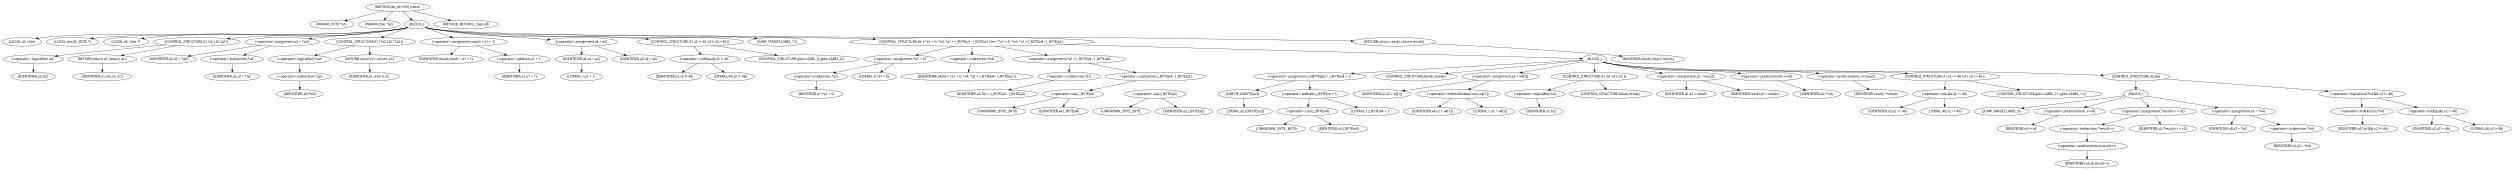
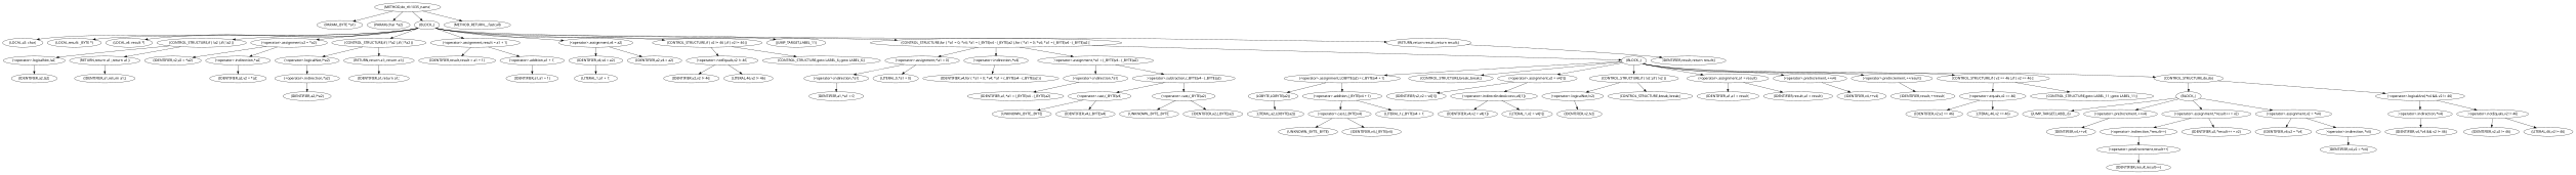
  digraph {
    fontname="Noto Sans"
    node [fontname="Noto Sans"]
    edge [fontname="Noto Sans"]
    n1 [label="(METHOD,do_rfc1035_name)"]
    n2 [label="(PARAM,_BYTE *a1)"]
    n3 [label="(PARAM,char *a2)"]
    n4 [label="(BLOCK,,)"]
    n5 [label="(METHOD_RETURN,__fastcall)"]
    n6 [label="(LOCAL,v2: char)"]
    n7 [label="(LOCAL,result: _BYTE *)"]
-   n8 [label="(LOCAL,v4: char *)"]
+   n8 [label="(LOCAL,v4: result *)"]
    n9 [label="(CONTROL_STRUCTURE,if ( !a2 ),if ( !a2 ))"]
    n10 [label="(<operator>.assignment,v2 = *a2)"]
    n11 [label="(CONTROL_STRUCTURE,if ( !*a2 ),if ( !*a2 ))"]
    n12 [label="(<operator>.assignment,result = a1 + 1)"]
    n13 [label="(<operator>.assignment,v4 = a2)"]
    n14 [label="(CONTROL_STRUCTURE,if ( v2 != 46 ),if ( v2 != 46 ))"]
    n15 [label="(JUMP_TARGET,LABEL_11)"]
    n16 [label="(CONTROL_STRUCTURE,for ( *a1 = 0; *v4; *a1 = (_BYTE)v4 - (_BYTE)a2 ),for ( *a1 = 0; *v4; *a1 = (_BYTE)v4 - (_BYTE)a2 ))"]
    n17 [label="(RETURN,return result;,return result;)"]
    n18 [label="(<operator>.logicalNot,!a2)"]
    n19 [label="(RETURN,return a1;,return a1;)"]
    n20 [label="(IDENTIFIER,v2,v2 = *a2)"]
    n21 [label="(<operator>.indirection,*a2)"]
    n22 [label="(<operator>.logicalNot,!*a2)"]
    n23 [label="(RETURN,return a1;,return a1;)"]
    n24 [label="(IDENTIFIER,result,result = a1 + 1)"]
    n25 [label="(<operator>.addition,a1 + 1)"]
    n26 [label="(IDENTIFIER,v4,v4 = a2)"]
    n27 [label="(IDENTIFIER,a2,v4 = a2)"]
    n28 [label="(<operator>.notEquals,v2 != 46)"]
    n29 [label="(CONTROL_STRUCTURE,goto LABEL_6;,goto LABEL_6;)"]
    n30 [label="(<operator>.assignment,*a1 = 0)"]
    n31 [label="(<operator>.indirection,*v4)"]
    n32 [label="(<operator>.assignment,*a1 = (_BYTE)v4 - (_BYTE)a2)"]
    n33 [label="(BLOCK,,)"]
    n34 [label="(IDENTIFIER,result,return result;)"]
    n35 [label="(IDENTIFIER,a2,!a2)"]
    n36 [label="(IDENTIFIER,a1,return a1;)"]
    n37 [label="(IDENTIFIER,a2,v2 = *a2)"]
    n38 [label="(<operator>.indirection,*a2)"]
    n39 [label="(IDENTIFIER,a1,return a1;)"]
    n40 [label="(IDENTIFIER,a2,!*a2)"]
    n41 [label="(IDENTIFIER,a1,a1 + 1)"]
    n42 [label="(LITERAL,1,a1 + 1)"]
    n43 [label="(IDENTIFIER,v2,v2 != 46)"]
    n44 [label="(LITERAL,46,v2 != 46)"]
    n45 [label="(<operator>.indirection,*a1)"]
    n46 [label="(LITERAL,0,*a1 = 0)"]
    n47 [label="(IDENTIFIER,v4,for ( *a1 = 0; *v4; *a1 = (_BYTE)v4 - (_BYTE)a2 ))"]
    n48 [label="(<operator>.indirection,*a1)"]
    n49 [label="(<operator>.subtraction,(_BYTE)v4 - (_BYTE)a2)"]
    n50 [label="(<operator>.assignment,LOBYTE(a2) = (_BYTE)v4 + 1)"]
    n51 [label="(CONTROL_STRUCTURE,break;,break;)"]
    n52 [label="(<operator>.assignment,v2 = v4[1])"]
    n53 [label="(CONTROL_STRUCTURE,if ( !v2 ),if ( !v2 ))"]
    n54 [label="(<operator>.assignment,a1 = result)"]
    n55 [label="(<operator>.preIncrement,++v4)"]
    n56 [label="(<operator>.preIncrement,++result)"]
    n57 [label="(CONTROL_STRUCTURE,if ( v2 == 46 ),if ( v2 == 46 ))"]
    n58 [label="(CONTROL_STRUCTURE,do,do)"]
    n59 [label="(IDENTIFIER,a1,*a1 = 0)"]
    n60 [label="(IDENTIFIER,a1,*a1 = (_BYTE)v4 - (_BYTE)a2)"]
    n61 [label="(<operator>.cast,(_BYTE)v4)"]
    n62 [label="(<operator>.cast,(_BYTE)a2)"]
    n63 [label="(UNKNOWN,_BYTE,_BYTE)"]
    n64 [label="(IDENTIFIER,v4,(_BYTE)v4)"]
    n65 [label="(UNKNOWN,_BYTE,_BYTE)"]
    n66 [label="(IDENTIFIER,a2,(_BYTE)a2)"]
    n67 [label="(LOBYTE,LOBYTE(a2))"]
    n68 [label="(<operator>.addition,(_BYTE)v4 + 1)"]
    n69 [label="(IDENTIFIER,v2,v2 = v4[1])"]
    n70 [label="(<operator>.indirectIndexAccess,v4[1])"]
    n71 [label="(<operator>.logicalNot,!v2)"]
    n72 [label="(CONTROL_STRUCTURE,break;,break;)"]
    n73 [label="(IDENTIFIER,a1,a1 = result)"]
    n74 [label="(IDENTIFIER,result,a1 = result)"]
    n75 [label="(IDENTIFIER,v4,++v4)"]
    n76 [label="(IDENTIFIER,result,++result)"]
    n77 [label="(<operator>.equals,v2 == 46)"]
    n78 [label="(CONTROL_STRUCTURE,goto LABEL_11;,goto LABEL_11;)"]
    n79 [label="(BLOCK,,)"]
    n80 [label="(<operator>.logicalAnd,*v4 && v2 != 46)"]
    n81 [label="(LITERAL,a2,LOBYTE(a2))"]
    n82 [label="(<operator>.cast,(_BYTE)v4)"]
    n83 [label="(LITERAL,1,(_BYTE)v4 + 1)"]
    n84 [label="(UNKNOWN,_BYTE,_BYTE)"]
    n85 [label="(IDENTIFIER,v4,(_BYTE)v4)"]
    n86 [label="(IDENTIFIER,v4,v2 = v4[1])"]
    n87 [label="(LITERAL,1,v2 = v4[1])"]
    n88 [label="(IDENTIFIER,v2,!v2)"]
    n89 [label="(IDENTIFIER,v2,v2 == 46)"]
    n90 [label="(LITERAL,46,v2 == 46)"]
    n91 [label="(JUMP_TARGET,LABEL_6)"]
    n92 [label="(<operator>.preIncrement,++v4)"]
    n93 [label="(<operator>.assignment,*result++ = v2)"]
    n94 [label="(<operator>.assignment,v2 = *v4)"]
    n95 [label="(<operator>.indirection,*v4)"]
    n96 [label="(<operator>.notEquals,v2 != 46)"]
    n97 [label="(IDENTIFIER,v4,++v4)"]
    n98 [label="(<operator>.indirection,*result++)"]
    n99 [label="(IDENTIFIER,v2,*result++ = v2)"]
    n100 [label="(IDENTIFIER,v6,v2 = *v4)"]
    n101 [label="(<operator>.indirection,*v4)"]
    n102 [label="(<operator>.postIncrement,result++)"]
    n103 [label="(IDENTIFIER,result,result++)"]
    n104 [label="(IDENTIFIER,v4,v2 = *v4)"]
    n105 [label="(IDENTIFIER,v4,*v4 && v2 != 46)"]
    n106 [label="(IDENTIFIER,v2,v2 != 46)"]
    n107 [label="(LITERAL,46,v2 != 46)"]
    n1 -> n2
    n1 -> n3
    n1 -> n4
    n1 -> n5
    n4 -> n6
    n4 -> n7
    n4 -> n8
    n4 -> n9
    n4 -> n10
    n4 -> n11
    n4 -> n12
    n4 -> n13
    n4 -> n14
    n4 -> n15
    n4 -> n16
    n4 -> n17
    n9 -> n18
    n9 -> n19
    n10 -> n20
    n10 -> n21
    n11 -> n22
    n11 -> n23
    n12 -> n24
    n12 -> n25
    n13 -> n26
    n13 -> n27
    n14 -> n28
    n14 -> n29
    n16 -> n30
    n16 -> n31
    n16 -> n32
    n16 -> n33
    n17 -> n34
    n18 -> n35
    n19 -> n36
    n21 -> n37
    n22 -> n38
    n23 -> n39
    n25 -> n41
    n26 -> n42
    n28 -> n43
    n28 -> n44
    n30 -> n45
    n30 -> n46
    n31 -> n47
    n32 -> n48
    n32 -> n49
    n33 -> n50
    n33 -> n51
    n33 -> n52
    n33 -> n53
    n33 -> n54
    n33 -> n55
    n33 -> n56
    n33 -> n57
    n33 -> n58
    n38 -> n40
    n45 -> n59
    n48 -> n60
    n49 -> n61
+   n49 -> n62
    n50 -> n67
    n50 -> n68
    n52 -> n69
    n52 -> n70
    n53 -> n71
    n53 -> n72
    n54 -> n73
    n54 -> n74
    n55 -> n75
    n56 -> n76
    n57 -> n77
    n57 -> n78
    n58 -> n79
    n58 -> n80
    n61 -> n63
    n61 -> n64
    n62 -> n65
    n62 -> n66
    n67 -> n81
    n68 -> n82
    n68 -> n83
    n70 -> n86
    n70 -> n87
    n71 -> n88
    n77 -> n89
    n77 -> n90
    n79 -> n91
    n79 -> n92
    n79 -> n93
    n79 -> n94
    n80 -> n95
    n80 -> n96
    n82 -> n84
    n82 -> n85
    n92 -> n97
    n93 -> n98
    n93 -> n99
    n94 -> n100
    n94 -> n101
    n95 -> n105
    n96 -> n106
    n96 -> n107
    n98 -> n102
    n101 -> n104
    n102 -> n103
  }
